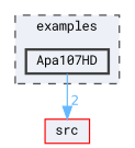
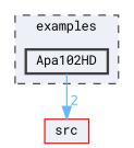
  digraph {
    compound=true
    fontname="Roboto Mono"
    node [fillcolor="#edf0f7" fontname="Roboto Mono" fontsize=10 shape=box]
-   n1 [color=grey25 height=0.2 label=Apa107HD style="filled,bold" width=0.4]
+   n1 [color=grey25 height=0.2 label=Apa102HD style="filled,bold" width=0.4]
    n2 [color=red height=0.2 label=src style=filled width=0.4]
    subgraph cluster_1 {
      bgcolor="#edf0f7"
      fontsize=10
      label=examples
      pencolor=grey25
      style="filled,dashed"
      n1
    }
    n1 -> n2 [color=steelblue1 fontcolor=steelblue1 fontname="Roboto Mono" fontsize=10 headlabel=2 labeldistance=1.5 labelfontname=Helvetica labelfontsize=10]
  }
